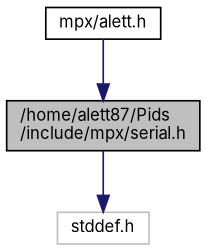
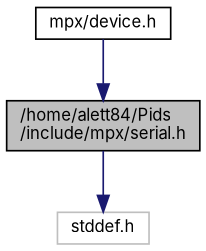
  digraph {
    fontname=Inter
    node [color=black fillcolor=white fontname=Inter fontsize=10 shape=record style=filled]
    edge [color=midnightblue fontname=Inter fontsize=10 labelfontname=Helvetica labelfontsize=10 style=solid]
-   n1 [fillcolor=grey75 fontcolor=black height=0.2 label="/home/alett87/Pids\l/include/mpx/serial.h" width=0.4]
+   n1 [fillcolor=grey75 fontcolor=black height=0.2 label="/home/alett84/Pids\l/include/mpx/serial.h" width=0.4]
    n2 [color=grey75 height=0.2 label="stddef.h" width=0.4]
-   n3 [height=0.2 label="mpx/alett.h" width=0.4]
+   n3 [height=0.2 label="mpx/device.h" width=0.4]
    n1 -> n2
    n3 -> n1
  }
